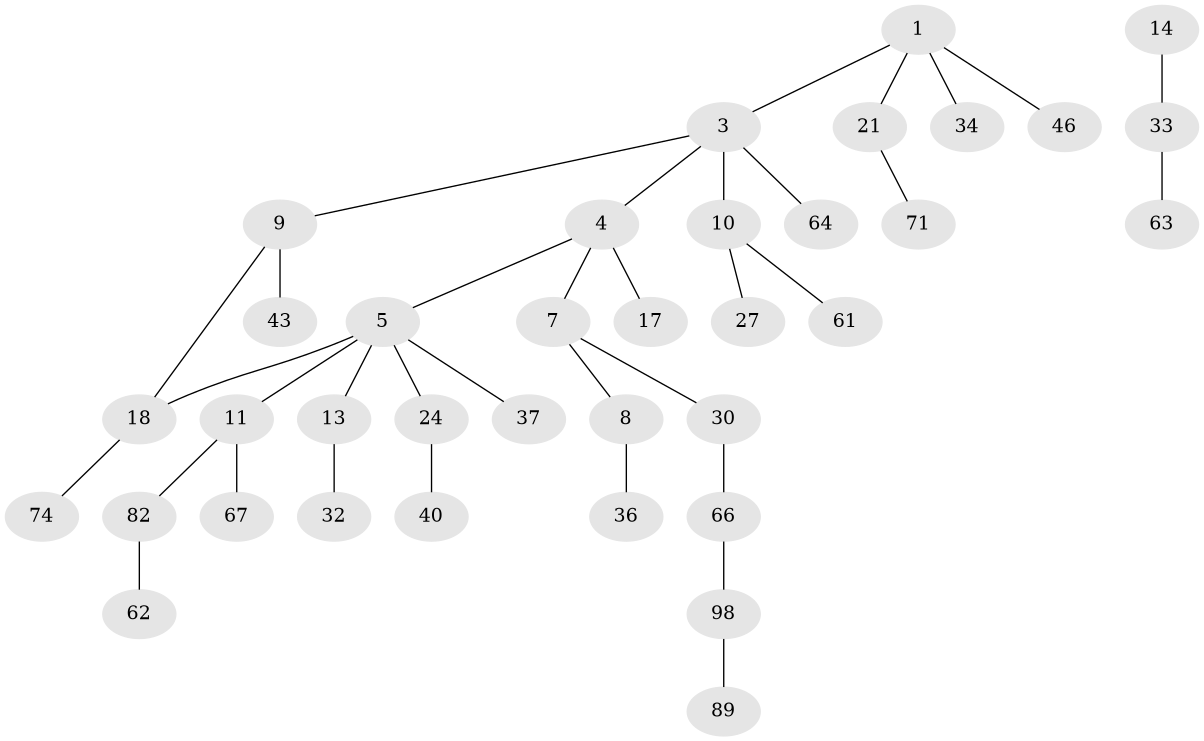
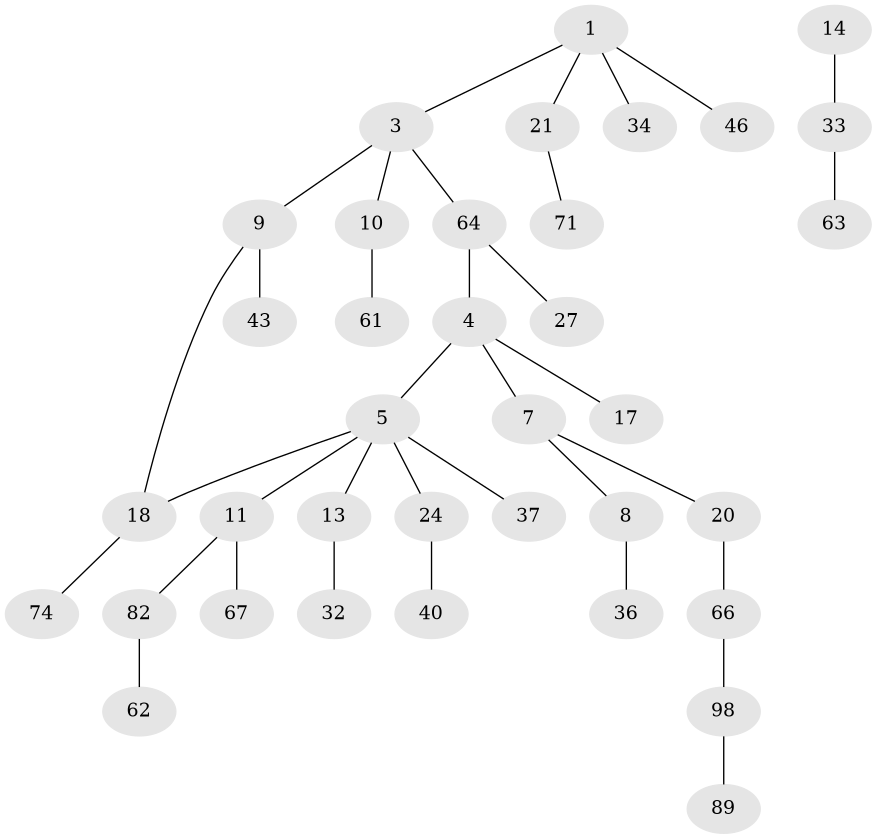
  graph {
    node [color=gray90 style=filled]
    1 [super="+2"]
    3 [super="+16"]
    21 [super="+39+54"]
    34
    46 [super="+55+70"]
    4
    9 [super="+12+22"]
    10 [super="+57+23"]
    64
    71
    5 [super="+6"]
    7 [super="+72"]
    17
    18 [super="+59"]
    43
    27
    61
    11 [super="+30+25+15"]
    13
    24 [super="+31+33+26+44"]
    37
    8
-   20 [super="+49+41+29" label=30]
+   20 [super="+49+41+29"]
    14 [super="+28+45"]
    n25 [label=33 super="+48+51"]
    n26 [label=82]
    67
    32
    74
    40 [super="+50"]
    36
    66
    62
    63
    n35 [label=98]
    n36 [label=89]
    1 -- 3
    1 -- 21
    1 -- 34
    1 -- 46
-   3 -- 4
+   64 -- 4
    3 -- 9
    3 -- 10
    3 -- 64
    21 -- 71
    4 -- 5
    4 -- 7
    4 -- 17
    9 -- 18
    9 -- 43
-   10 -- 27
+   64 -- 27
    10 -- 61
    5 -- 18
    5 -- 11
    5 -- 13
    5 -- 24
    5 -- 37
    7 -- 8
    7 -- 20
    18 -- 74
    11 -- n26
    11 -- 67
    13 -- 32
    24 -- 40
    8 -- 36
    20 -- 66
    14 -- n25
    n25 -- 63
    n26 -- 62
    66 -- n35
    n35 -- n36
  }
